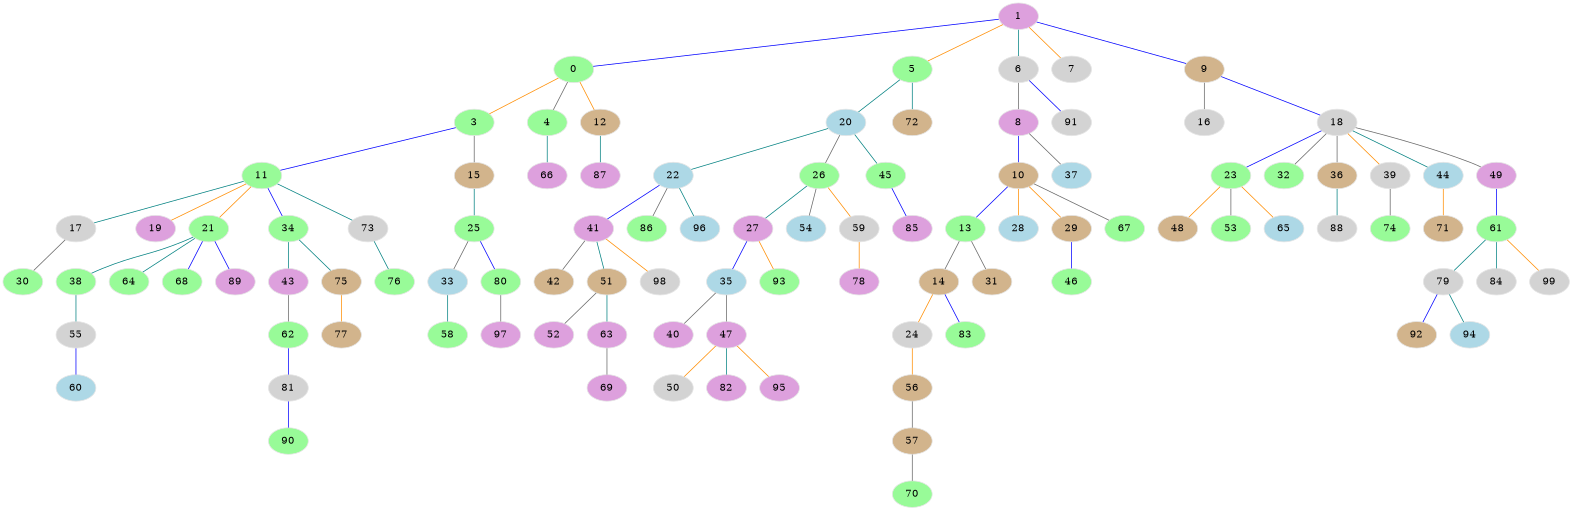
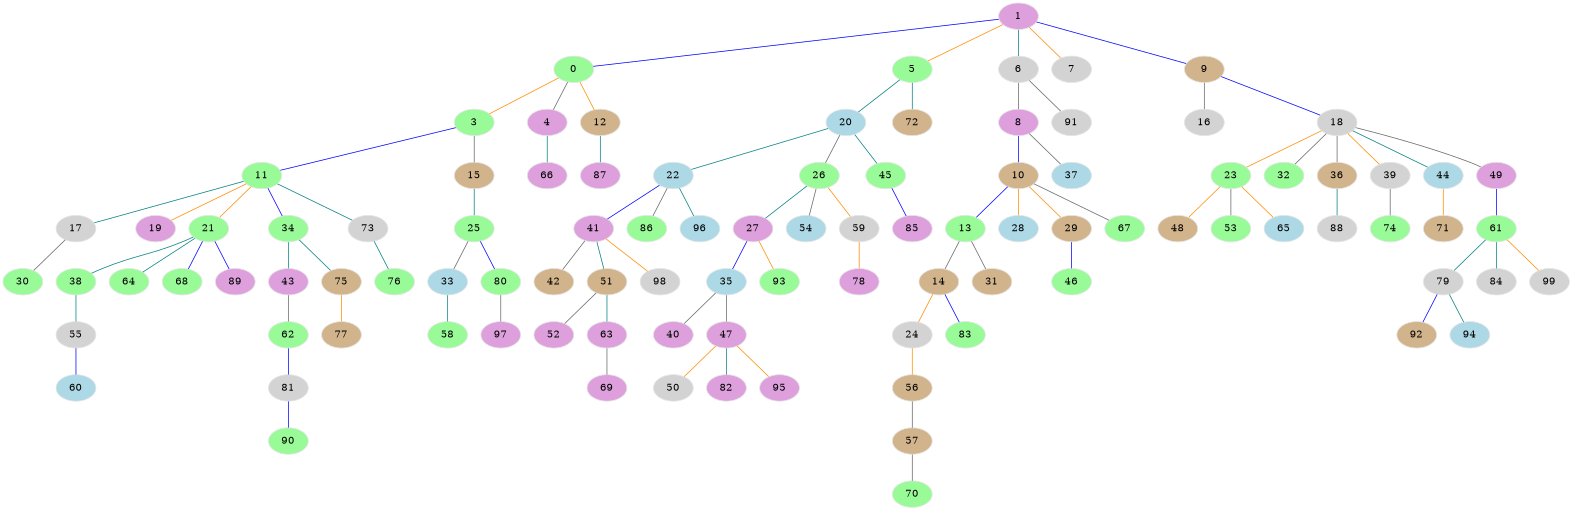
  graph {
    node [color=gray90 fillcolor=palegreen style=filled]
    edge [color=gray40]
    1 [fillcolor=plum]
    n2 [label=0]
    5
    6 [fillcolor=lightgrey]
    7 [fillcolor=lightgrey]
    9 [fillcolor=tan]
    3
-   4
+   4 [fillcolor=plum]
    12 [fillcolor=tan]
    20 [fillcolor=lightblue]
    72 [fillcolor=tan]
    8 [fillcolor=plum]
    91 [fillcolor=lightgrey]
    16 [fillcolor=lightgrey]
    18 [fillcolor=lightgrey]
    11
    15 [fillcolor=tan]
    66 [fillcolor=plum]
    87 [fillcolor=plum]
    17 [fillcolor=lightgrey]
    19 [fillcolor=plum]
    21
    34
    73 [fillcolor=lightgrey]
    25
    22 [fillcolor=lightblue]
    26
    45
    10 [fillcolor=tan]
    37 [fillcolor=lightblue]
    13
    28 [fillcolor=lightblue]
    29 [fillcolor=tan]
    67
    23
    32
    36 [fillcolor=tan]
    39 [fillcolor=lightgrey]
    44 [fillcolor=lightblue]
    49 [fillcolor=plum]
    14 [fillcolor=tan]
    31 [fillcolor=tan]
    46
    30
    38
    64
    68
    89 [fillcolor=plum]
    43 [fillcolor=plum]
    75 [fillcolor=tan]
    76
    24 [fillcolor=lightgrey]
    83
    56 [fillcolor=tan]
    33 [fillcolor=lightblue]
    80
    48 [fillcolor=tan]
    53
    65 [fillcolor=lightblue]
    88 [fillcolor=lightgrey]
    74
    71 [fillcolor=tan]
    61
    41 [fillcolor=plum]
    86
    96 [fillcolor=lightblue]
    27 [fillcolor=plum]
    54 [fillcolor=lightblue]
    59 [fillcolor=lightgrey]
    85 [fillcolor=plum]
    55 [fillcolor=lightgrey]
    42 [fillcolor=tan]
    51 [fillcolor=tan]
    98 [fillcolor=lightgrey]
    57 [fillcolor=tan]
    58
    97 [fillcolor=plum]
    35 [fillcolor=lightblue]
    93
    78 [fillcolor=plum]
    40 [fillcolor=plum]
    47 [fillcolor=plum]
    62
    77 [fillcolor=tan]
    50 [fillcolor=lightgrey]
    82 [fillcolor=plum]
    95 [fillcolor=plum]
    60 [fillcolor=lightblue]
    52 [fillcolor=plum]
    63 [fillcolor=plum]
    81 [fillcolor=lightgrey]
    79 [fillcolor=lightgrey]
    84 [fillcolor=lightgrey]
    99 [fillcolor=lightgrey]
    69 [fillcolor=plum]
    70
    92 [fillcolor=tan]
    94 [fillcolor=lightblue]
    90
    1 -- n2 [color=blue]
    1 -- 5 [color=darkorange]
    1 -- 6 [color=teal]
    1 -- 7 [color=darkorange]
    1 -- 9 [color=blue]
    n2 -- 3 [color=darkorange]
    n2 -- 4
    n2 -- 12 [color=darkorange]
    5 -- 20 [color=teal]
    5 -- 72 [color=teal]
    6 -- 8
-   6 -- 91 [color=blue]
+   6 -- 91
    9 -- 16
    9 -- 18 [color=blue]
    3 -- 11 [color=blue]
    3 -- 15
    4 -- 66 [color=teal]
    12 -- 87 [color=teal]
    20 -- 22 [color=teal]
    20 -- 26
    20 -- 45 [color=teal]
    8 -- 10 [color=blue]
    8 -- 37
-   18 -- 23 [color=blue]
+   18 -- 23 [color=darkorange]
    18 -- 32
    18 -- 36
    18 -- 39 [color=darkorange]
    18 -- 44 [color=teal]
    18 -- 49
    11 -- 17 [color=teal]
    11 -- 19 [color=darkorange]
    11 -- 21 [color=darkorange]
    11 -- 34 [color=blue]
    11 -- 73 [color=teal]
    15 -- 25 [color=teal]
    17 -- 30
    21 -- 38 [color=teal]
    21 -- 64 [color=teal]
    21 -- 68 [color=blue]
    21 -- 89 [color=blue]
    34 -- 43 [color=teal]
    34 -- 75 [color=teal]
    73 -- 76 [color=teal]
    25 -- 33
    25 -- 80 [color=blue]
    22 -- 41 [color=blue]
    22 -- 86
    22 -- 96 [color=teal]
    26 -- 27 [color=teal]
    26 -- 54
    26 -- 59 [color=darkorange]
    45 -- 85 [color=blue]
    10 -- 13 [color=blue]
    10 -- 28 [color=darkorange]
    10 -- 29 [color=darkorange]
    10 -- 67
    13 -- 14
    13 -- 31
    29 -- 46 [color=blue]
    23 -- 48 [color=darkorange]
    23 -- 53
    23 -- 65 [color=darkorange]
    36 -- 88 [color=teal]
    39 -- 74
    44 -- 71 [color=darkorange]
    49 -- 61 [color=blue]
    14 -- 24 [color=darkorange]
    14 -- 83 [color=blue]
    38 -- 55 [color=teal]
    43 -- 62
    75 -- 77 [color=darkorange]
    24 -- 56 [color=darkorange]
    56 -- 57
    33 -- 58 [color=teal]
    80 -- 97
    61 -- 79 [color=teal]
    61 -- 84 [color=teal]
    61 -- 99 [color=darkorange]
    41 -- 42
    41 -- 51 [color=teal]
    41 -- 98 [color=darkorange]
    27 -- 35 [color=blue]
    27 -- 93 [color=darkorange]
    59 -- 78 [color=darkorange]
    55 -- 60 [color=blue]
    51 -- 52
    51 -- 63 [color=teal]
    57 -- 70
    35 -- 40
    35 -- 47
    47 -- 50 [color=darkorange]
    47 -- 82 [color=teal]
    47 -- 95 [color=darkorange]
    62 -- 81 [color=blue]
    63 -- 69
    81 -- 90 [color=blue]
    79 -- 92 [color=blue]
    79 -- 94 [color=teal]
  }
